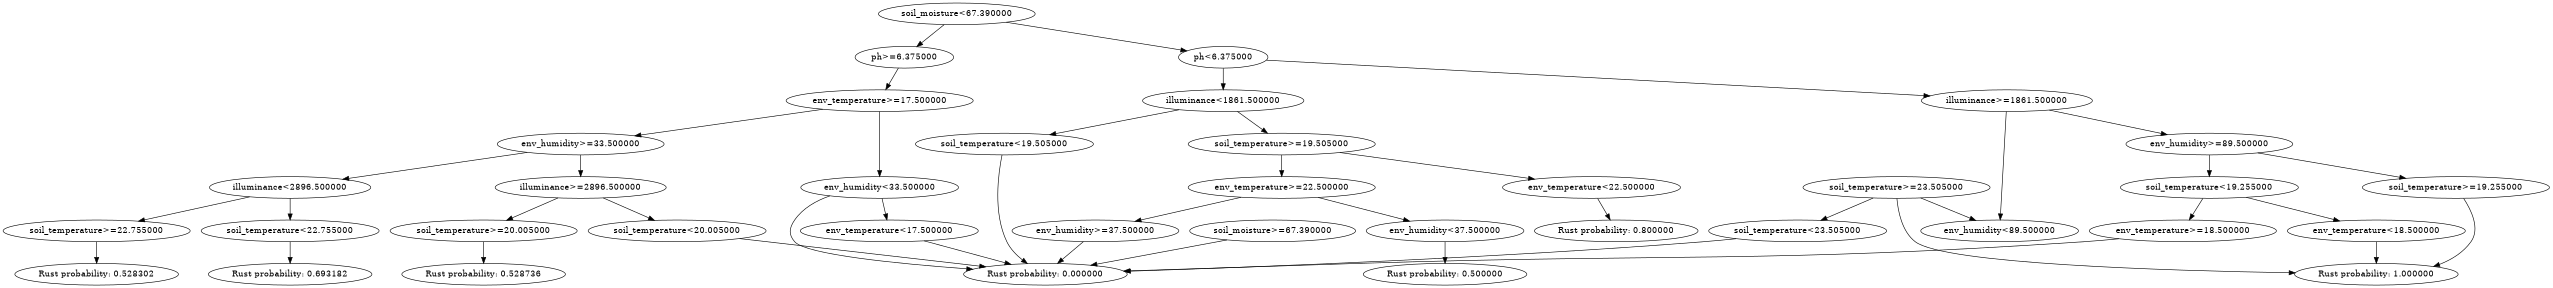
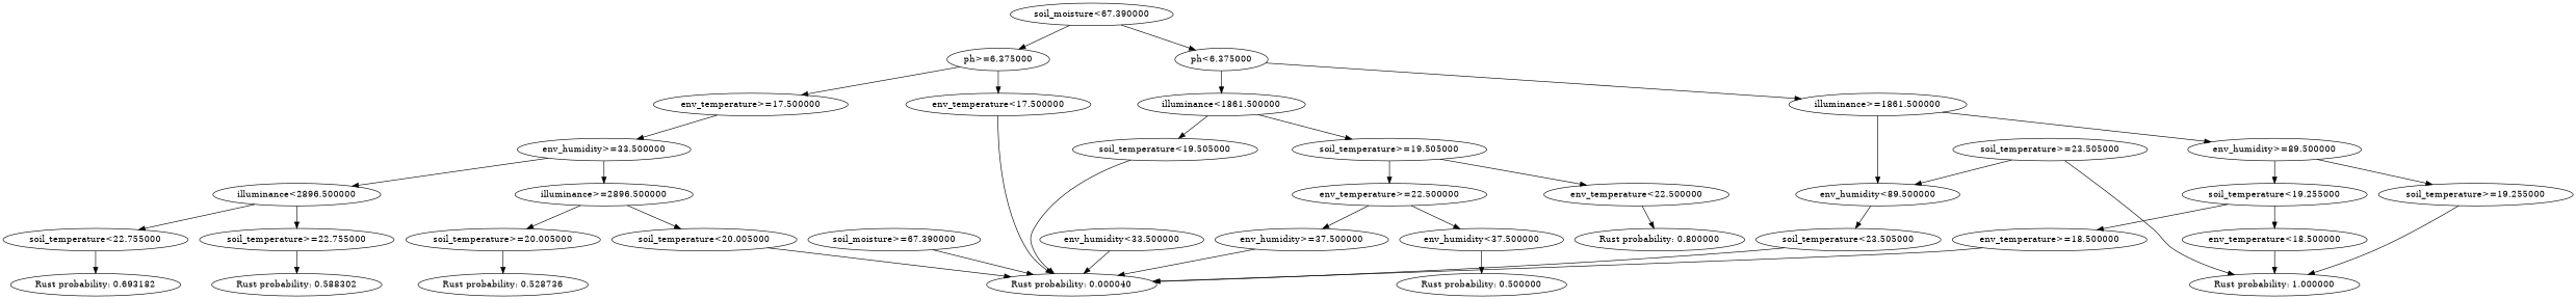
  digraph {
    fontname="DejaVu Serif"
    node [fontname="DejaVu Serif"]
    edge [fontname="DejaVu Serif"]
    "soil_moisture<67.390000"
    "ph<6.375000"
    "ph>=6.375000"
    "illuminance<1861.500000"
    "illuminance>=1861.500000"
    "env_temperature<17.500000"
    "env_temperature>=17.500000"
    "soil_temperature<19.505000"
    "soil_temperature>=19.505000"
    "env_humidity<89.500000"
    "env_humidity>=89.500000"
-   "Rust probability: 0.000000"
+   "Rust probability: 0.000000" [label="Rust probability: 0.000040"]
    "env_humidity<33.500000"
    "env_humidity>=33.500000"
    "env_temperature<22.500000"
    "env_temperature>=22.500000"
    "soil_temperature<23.505000"
    "soil_temperature<19.255000"
    "soil_temperature>=19.255000"
    "Rust probability: 0.800000"
    "env_humidity<37.500000"
    "env_humidity>=37.500000"
    "Rust probability: 0.500000"
    "soil_temperature>=23.505000"
    "Rust probability: 1.000000"
    "env_temperature<18.500000"
    "env_temperature>=18.500000"
    "illuminance<2896.500000"
    "illuminance>=2896.500000"
    "soil_temperature<22.755000"
    "soil_temperature>=22.755000"
    "soil_temperature<20.005000"
    "soil_temperature>=20.005000"
    "Rust probability: 0.693182"
-   "Rust probability: 0.528302"
+   "Rust probability: 0.528302" [label="Rust probability: 0.588302"]
    "Rust probability: 0.528736"
    "soil_moisture>=67.390000"
    "soil_moisture<67.390000" -> "ph<6.375000"
    "soil_moisture<67.390000" -> "ph>=6.375000"
    "ph<6.375000" -> "illuminance<1861.500000"
    "ph<6.375000" -> "illuminance>=1861.500000"
-   "env_humidity<33.500000" -> "env_temperature<17.500000"
+   "ph>=6.375000" -> "env_temperature<17.500000"
    "ph>=6.375000" -> "env_temperature>=17.500000"
    "illuminance<1861.500000" -> "soil_temperature<19.505000"
    "illuminance<1861.500000" -> "soil_temperature>=19.505000"
    "illuminance>=1861.500000" -> "env_humidity<89.500000"
    "illuminance>=1861.500000" -> "env_humidity>=89.500000"
    "env_temperature<17.500000" -> "Rust probability: 0.000000"
-   "env_temperature>=17.500000" -> "env_humidity<33.500000"
    "env_temperature>=17.500000" -> "env_humidity>=33.500000"
    "soil_temperature<19.505000" -> "Rust probability: 0.000000"
    "soil_temperature>=19.505000" -> "env_temperature<22.500000"
    "soil_temperature>=19.505000" -> "env_temperature>=22.500000"
-   "soil_temperature>=23.505000" -> "soil_temperature<23.505000"
+   "env_humidity<89.500000" -> "soil_temperature<23.505000"
    "env_humidity>=89.500000" -> "soil_temperature<19.255000"
    "env_humidity>=89.500000" -> "soil_temperature>=19.255000"
    "env_humidity<33.500000" -> "Rust probability: 0.000000"
    "env_humidity>=33.500000" -> "illuminance<2896.500000"
    "env_humidity>=33.500000" -> "illuminance>=2896.500000"
    "env_temperature<22.500000" -> "Rust probability: 0.800000"
    "env_temperature>=22.500000" -> "env_humidity<37.500000"
    "env_temperature>=22.500000" -> "env_humidity>=37.500000"
    "soil_temperature<23.505000" -> "Rust probability: 0.000000"
    "soil_temperature<19.255000" -> "env_temperature<18.500000"
    "soil_temperature<19.255000" -> "env_temperature>=18.500000"
    "soil_temperature>=19.255000" -> "Rust probability: 1.000000"
    "env_humidity<37.500000" -> "Rust probability: 0.500000"
    "env_humidity>=37.500000" -> "Rust probability: 0.000000"
    "soil_temperature>=23.505000" -> "env_humidity<89.500000"
    "soil_temperature>=23.505000" -> "Rust probability: 1.000000"
    "env_temperature<18.500000" -> "Rust probability: 1.000000"
    "env_temperature>=18.500000" -> "Rust probability: 0.000000"
    "illuminance<2896.500000" -> "soil_temperature<22.755000"
    "illuminance<2896.500000" -> "soil_temperature>=22.755000"
    "illuminance>=2896.500000" -> "soil_temperature<20.005000"
    "illuminance>=2896.500000" -> "soil_temperature>=20.005000"
    "soil_temperature<22.755000" -> "Rust probability: 0.693182"
    "soil_temperature>=22.755000" -> "Rust probability: 0.528302"
    "soil_temperature<20.005000" -> "Rust probability: 0.000000"
    "soil_temperature>=20.005000" -> "Rust probability: 0.528736"
    "soil_moisture>=67.390000" -> "Rust probability: 0.000000"
  }
